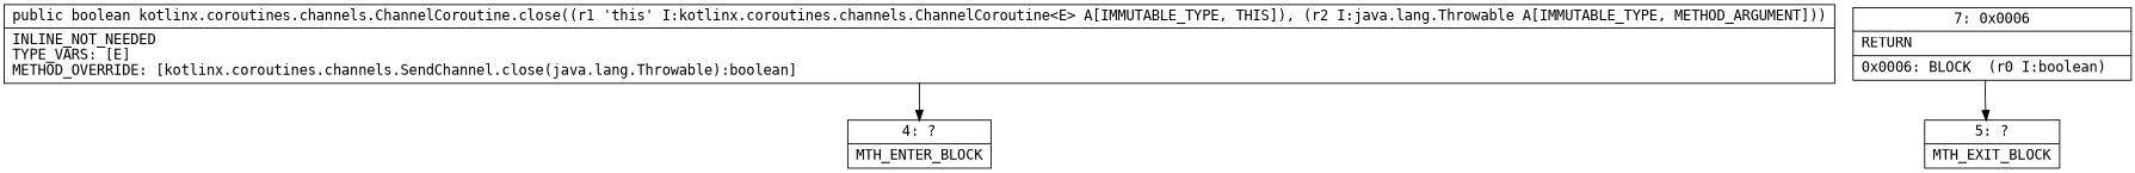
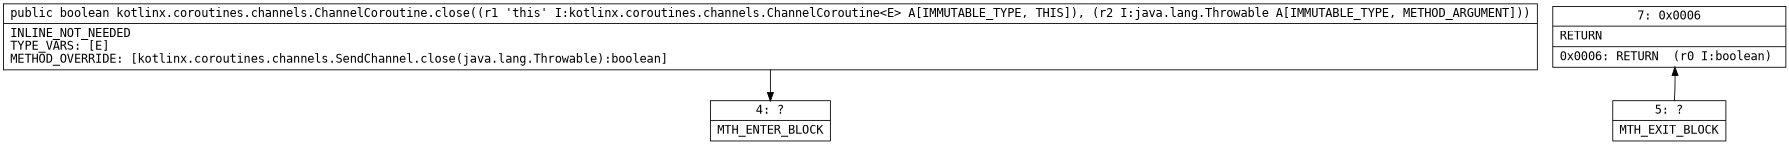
  digraph {
    fontname="DejaVu Sans Mono"
    node [fontname="DejaVu Sans Mono" shape=record]
    edge [fontname="DejaVu Sans Mono"]
    n1 [label="{4\:\ ?|MTH_ENTER_BLOCK\l}"]
-   n2 [label="{7\:\ 0x0006|RETURN\l|0x0006: BLOCK  (r0 I:boolean) \l}"]
+   n2 [label="{7\:\ 0x0006|RETURN\l|0x0006: RETURN  (r0 I:boolean) \l}"]
    n3 [label="{5\:\ ?|MTH_EXIT_BLOCK\l}"]
    n4 [label="{public boolean kotlinx.coroutines.channels.ChannelCoroutine.close((r1 'this' I:kotlinx.coroutines.channels.ChannelCoroutine\<E\> A[IMMUTABLE_TYPE, THIS]), (r2 I:java.lang.Throwable A[IMMUTABLE_TYPE, METHOD_ARGUMENT]))  | INLINE_NOT_NEEDED\lTYPE_VARS: [E]\lMETHOD_OVERRIDE: [kotlinx.coroutines.channels.SendChannel.close(java.lang.Throwable):boolean]\l}"]
-   n2 -> n3
+   n3 -> n2
    n4 -> n1
  }
